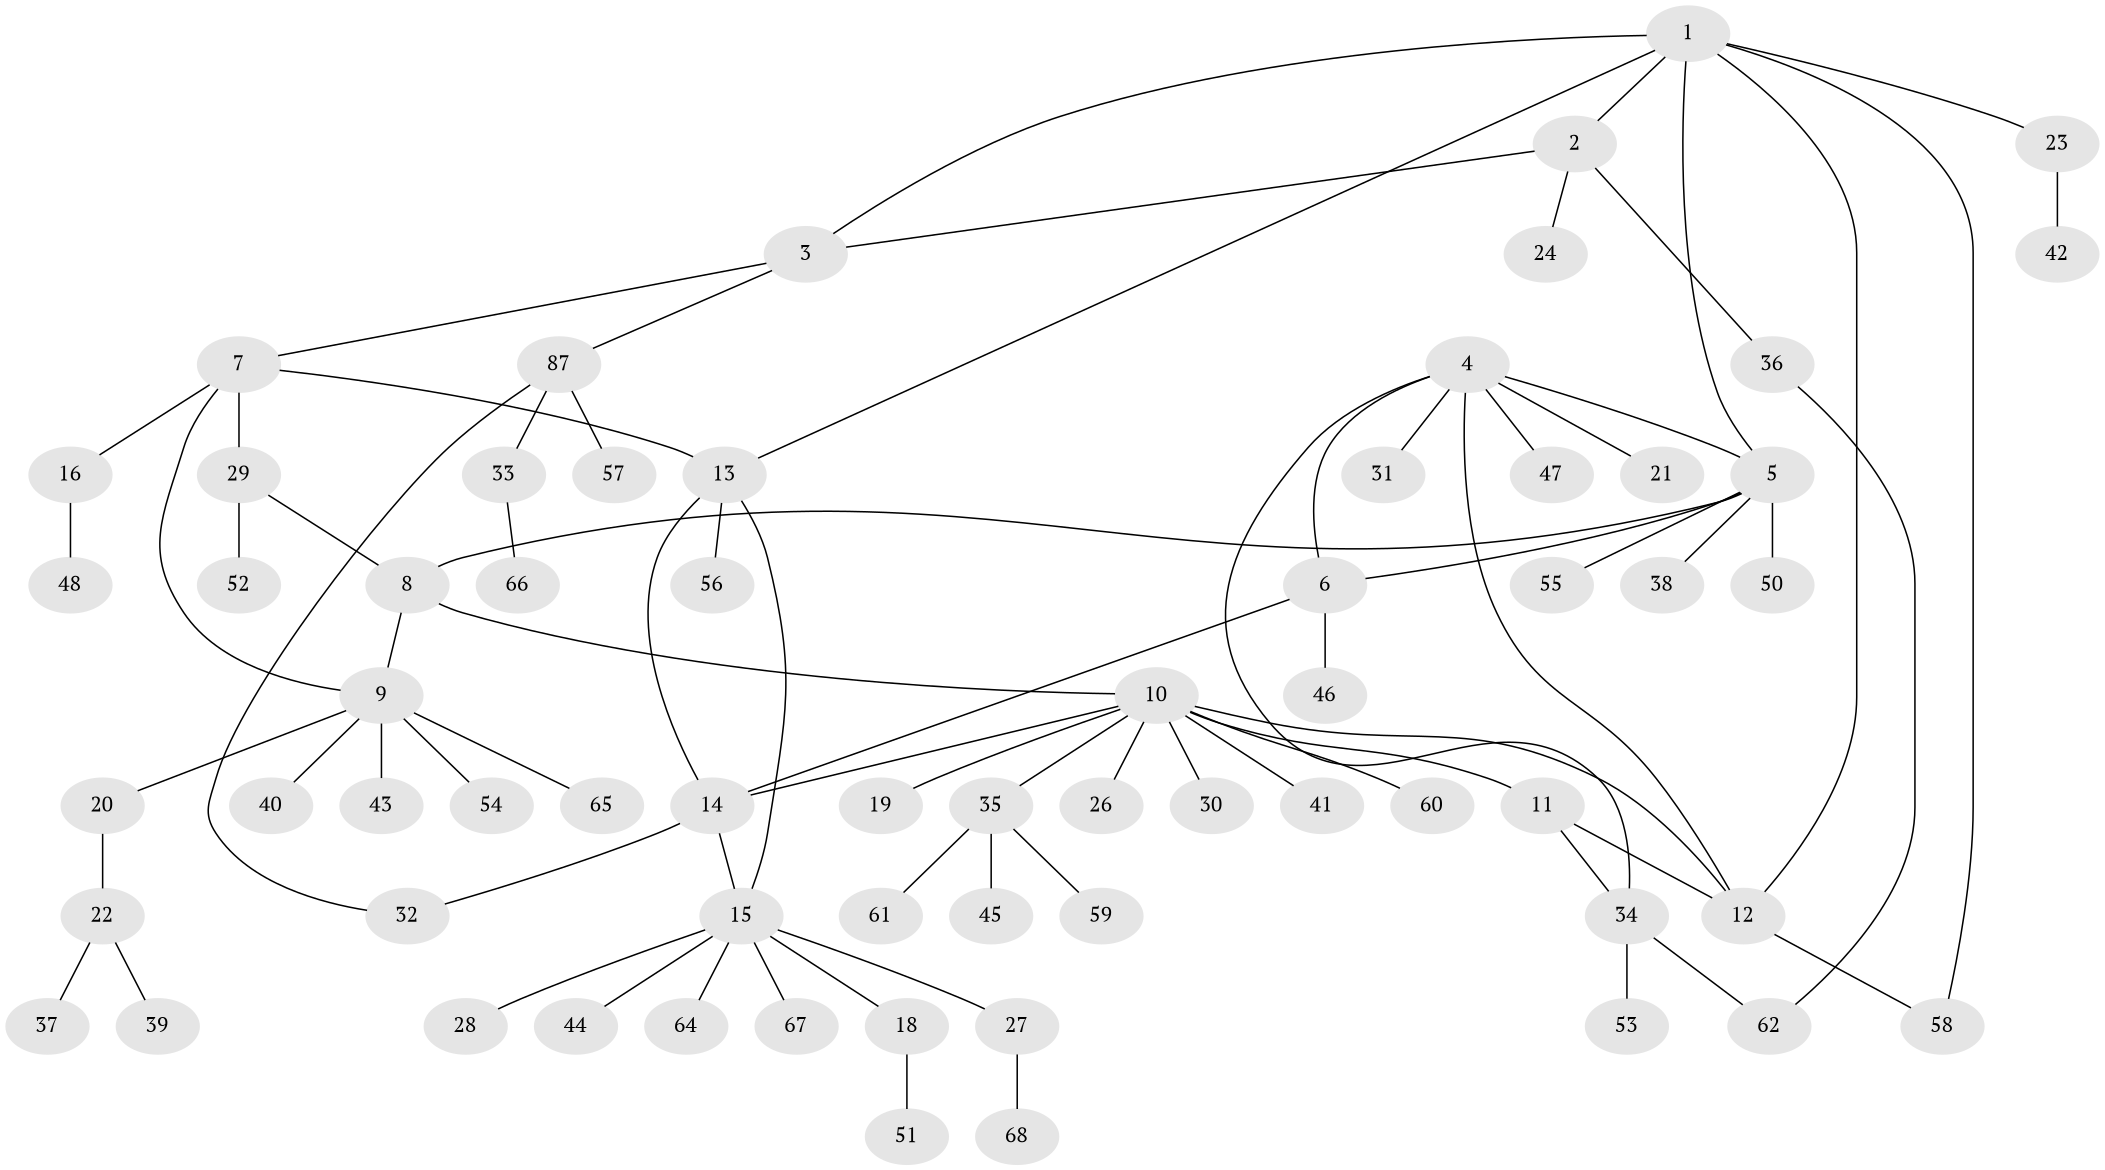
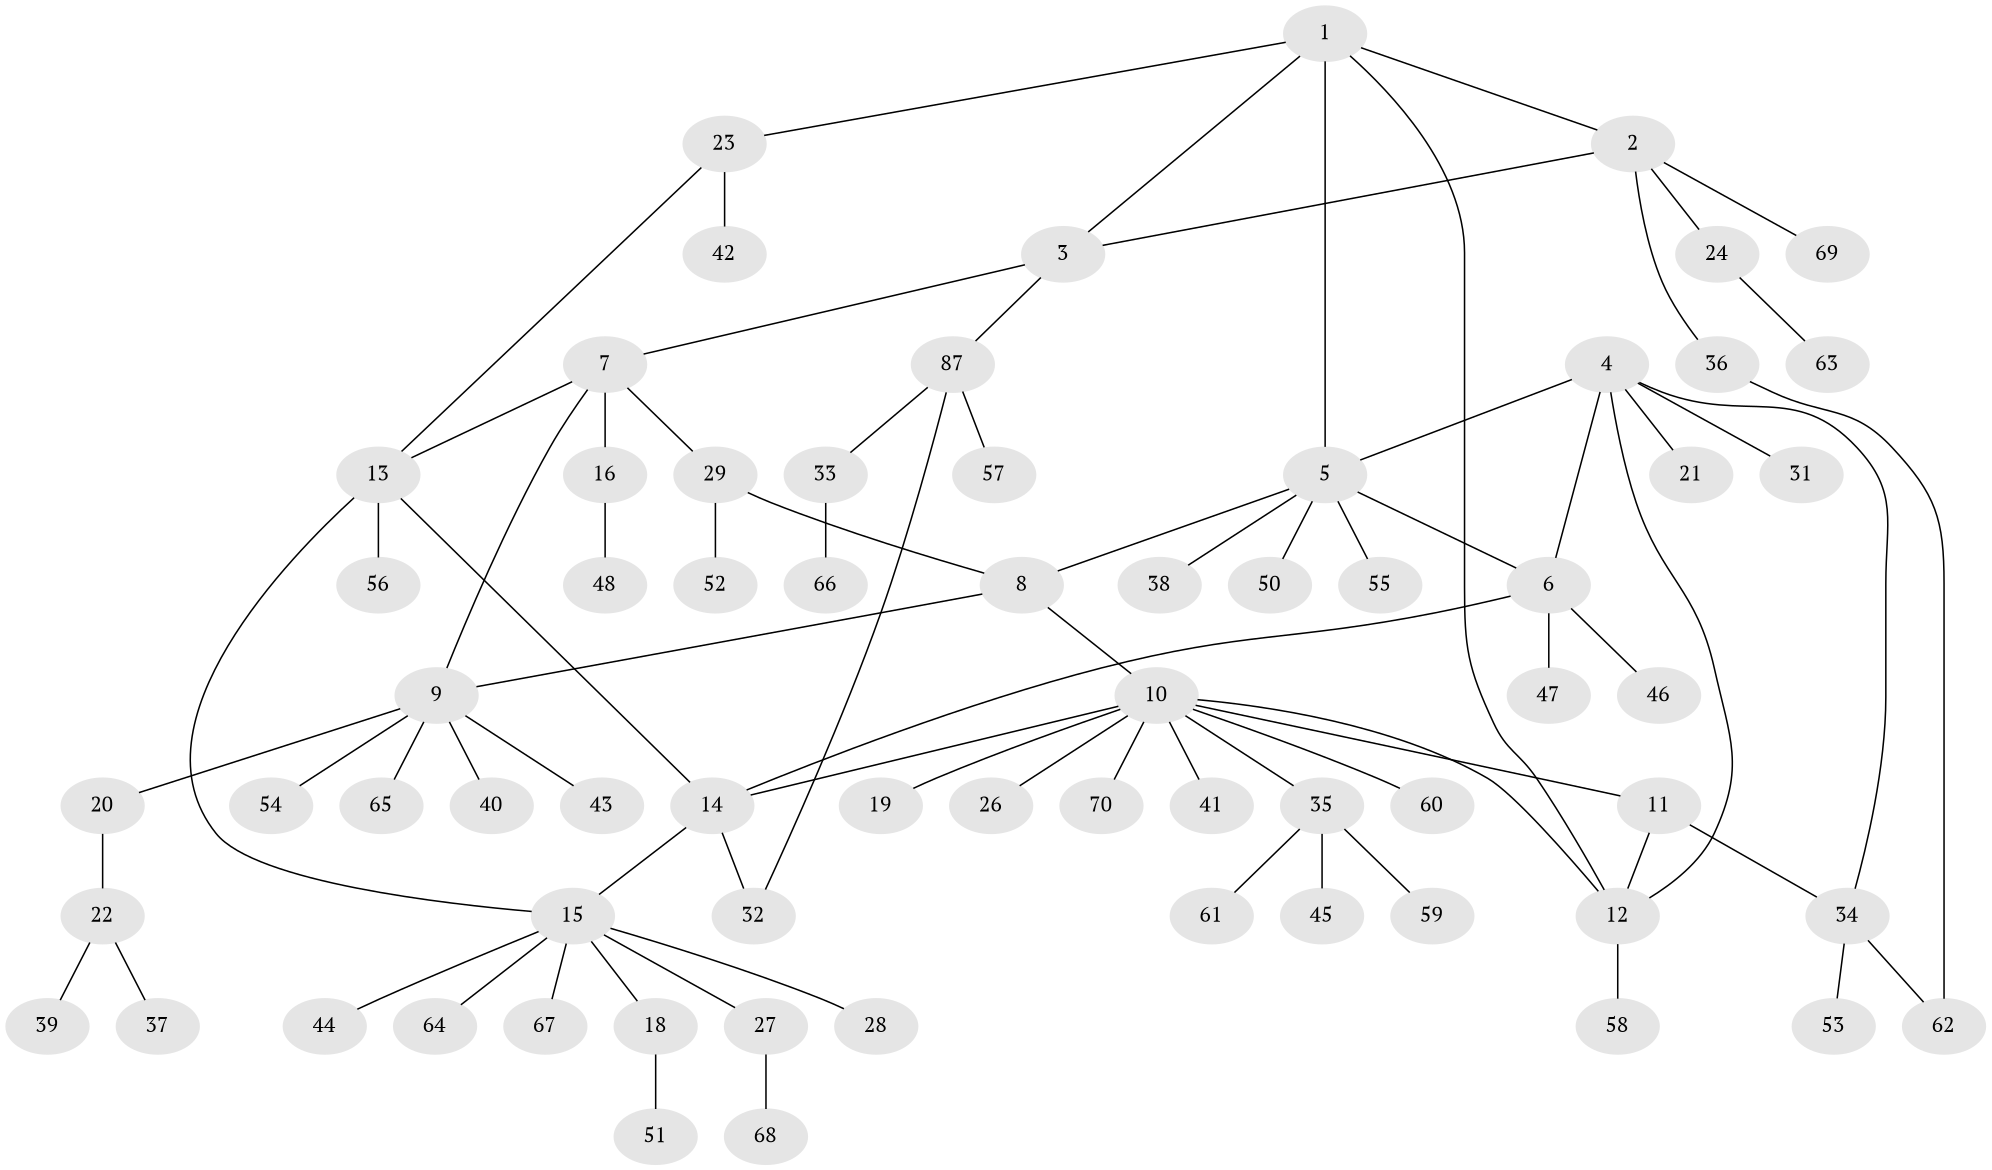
  graph {
    fontname="PT Serif"
    node [color=gray90 fontname="PT Serif" style=filled]
    edge [fontname="PT Serif"]
    1
    2
    3
    5
    12
    13
    23
    58
    24
    36
+   69
    7
    n13 [label=87]
    6
    8
    38
    50
    55
    14
    15
    56
    42
+   63
    62
    9
    16
    29
    32
    33
    57
    4
    21
    31
    34
    47
    46
    53
    10
    20
    40
    43
    54
    65
    48
    52
    11
    19
    26
-   30
+   30 [label=70]
    35
    41
    60
    22
    45
    59
    61
    18
    27
    28
    44
    64
    67
    51
    68
    66
    37
    39
    1 -- 2
    1 -- 3
    1 -- 5
    1 -- 12
-   1 -- 13
+   23 -- 13
    1 -- 23
-   1 -- 58
    2 -- 3
    2 -- 24
    2 -- 36
+   2 -- 69
    3 -- 7
    3 -- n13
    5 -- 6
    5 -- 8
    5 -- 38
    5 -- 50
    5 -- 55
    12 -- 58
    13 -- 14
    13 -- 15
    13 -- 56
    23 -- 42
+   24 -- 63
    36 -- 62
    7 -- 13
    7 -- 9
    7 -- 16
    7 -- 29
    n13 -- 32
    n13 -- 33
    n13 -- 57
    6 -- 14
    6 -- 46
    8 -- 9
    8 -- 10
    14 -- 15
    14 -- 32
    15 -- 18
    15 -- 27
    15 -- 28
    15 -- 44
    15 -- 64
    15 -- 67
    9 -- 20
    9 -- 40
    9 -- 43
    9 -- 54
    9 -- 65
    16 -- 48
    29 -- 8
    29 -- 52
    33 -- 66
    4 -- 5
    4 -- 12
    4 -- 6
    4 -- 21
    4 -- 31
    4 -- 34
-   4 -- 47
+   6 -- 47
    34 -- 62
    34 -- 53
    10 -- 12
    10 -- 14
    10 -- 11
    10 -- 19
    10 -- 26
    10 -- 30
    10 -- 35
    10 -- 41
    10 -- 60
    20 -- 22
    11 -- 12
    11 -- 34
    35 -- 45
    35 -- 59
    35 -- 61
    22 -- 37
    22 -- 39
    18 -- 51
    27 -- 68
  }
